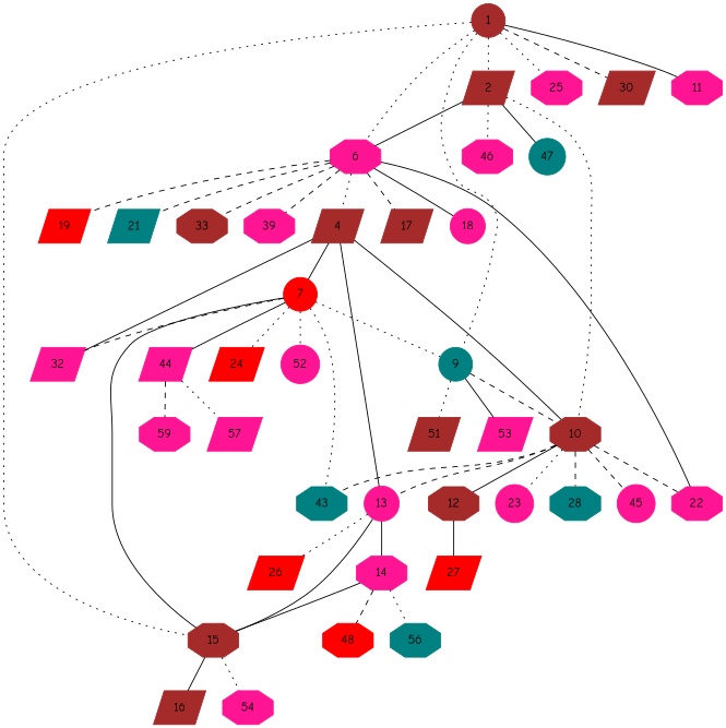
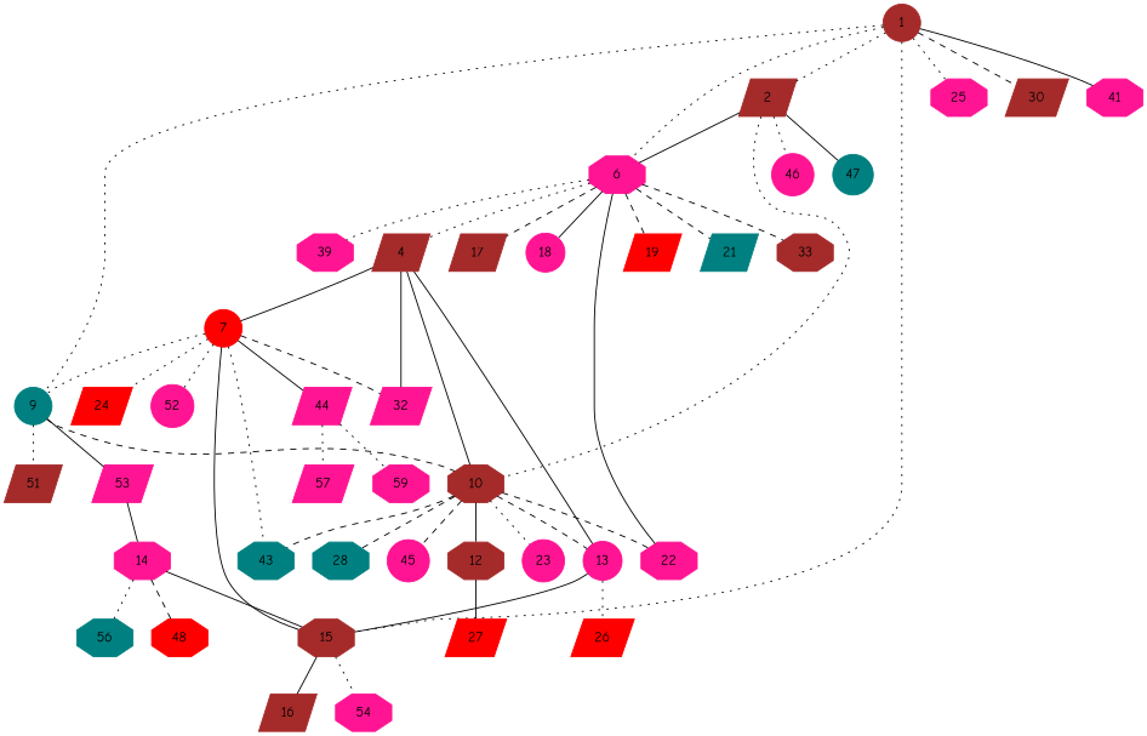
  graph {
    fontname="Comic Neue"
    node [color=deeppink fontname="Comic Neue" shape=octagon style=filled]
    edge [fontname="Comic Neue" style=dotted]
    1 [color=brown shape=circle super="+40"]
    2 [color=brown shape=parallelogram super="+49"]
    n3 [label=6 super="+6"]
    9 [color=teal shape=circle super="+31"]
    15 [color=brown super="+55"]
    25 [super="+36"]
    30 [color=brown shape=parallelogram super="+38"]
-   41 [super="+42" label=11]
+   41 [super="+42"]
    10 [color=brown super="+11"]
-   46
+   46 [shape=circle]
    47 [color=teal shape=circle]
    4 [color=brown shape=parallelogram super="+5"]
    17 [color=brown shape=parallelogram super="+34"]
    18 [shape=circle]
    19 [color=red shape=parallelogram]
    21 [color=teal shape=parallelogram super="+37"]
    22
    33 [color=brown]
    39
    51 [color=brown shape=parallelogram]
    53 [shape=parallelogram]
    16 [color=brown shape=parallelogram super="+60"]
    54
    13 [shape=circle super="+20"]
    43 [color=teal]
    12 [color=brown super="+50"]
    23 [shape=circle]
    28 [color=teal]
    45 [shape=circle]
    7 [color=red shape=circle super="+8"]
    32 [shape=parallelogram super="+35"]
    24 [color=red shape=parallelogram super="+58"]
    44 [shape=parallelogram]
    52 [shape=circle]
    14 [super="+29"]
    26 [color=red shape=parallelogram]
    57 [shape=parallelogram]
    59
    27 [color=red shape=parallelogram]
    48 [color=red]
    56 [color=teal]
    1 -- 2
    1 -- n3
    1 -- 9
    1 -- 15
    1 -- 25
    1 -- 30 [style=dashed]
    1 -- 41 [style=solid]
    2 -- n3 [style=solid weight=2]
    2 -- 10
    2 -- 46
    2 -- 47 [style=solid]
    n3 -- 4 [weight=2]
    n3 -- 17 [style=dashed]
    n3 -- 18 [style=solid]
    n3 -- 19 [style=dashed]
    n3 -- 21 [style=dashed]
    n3 -- 22 [style=solid]
    n3 -- 33 [style=dashed]
-   n3 -- 39 [style=dashed]
+   n3 -- 39
    9 -- 10 [style=dashed]
    9 -- 51
    9 -- 53 [style=solid]
    15 -- 16 [style=solid]
    15 -- 54
    10 -- 22 [style=dashed]
    10 -- 13 [style=dashed]
    10 -- 43 [style=dashed]
    10 -- 12 [style=solid weight=2]
    10 -- 23
    10 -- 28 [style=dashed]
    10 -- 45 [style=dashed]
    4 -- 10 [style=solid]
    4 -- 13 [style=solid weight=2]
    4 -- 7 [style=solid]
    4 -- 32 [style=solid]
    13 -- 15 [style=solid]
-   13 -- 14 [style=solid]
+   53 -- 14 [style=solid]
    13 -- 26
    12 -- 27 [style=solid]
    7 -- 9 [weight=2]
    7 -- 15 [style=solid]
    7 -- 43
    7 -- 32 [style=dashed]
    7 -- 24
    7 -- 44 [style=solid]
    7 -- 52
    44 -- 57
-   44 -- 59 [style=dashed]
+   44 -- 59
    14 -- 15 [style=solid]
    14 -- 48 [style=dashed]
    14 -- 56
  }
